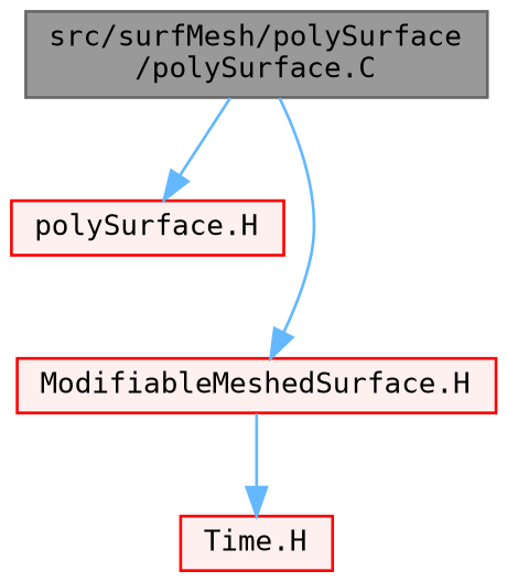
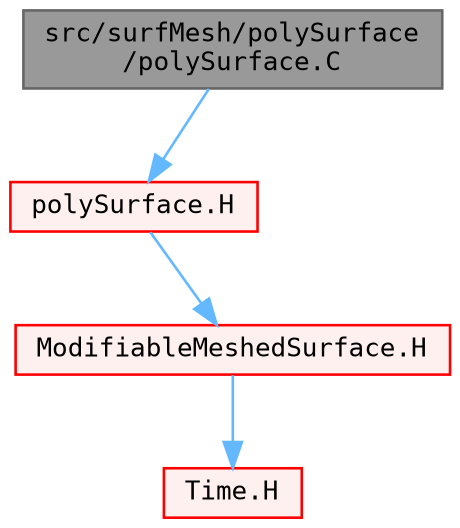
  digraph {
    fontname="DejaVu Sans Mono"
    node [color=red fillcolor="#FFF0F0" fontname="DejaVu Sans Mono" fontsize=10 shape=box style=filled]
    edge [color=steelblue1 fontname="DejaVu Sans Mono" fontsize=10 labelfontname=Helvetica labelfontsize=10 style=solid]
    n1 [color=gray40 fillcolor=grey60 fontcolor=black height=0.2 label="src/surfMesh/polySurface\l/polySurface.C" width=0.4]
    n2 [height=0.2 label="polySurface.H" width=0.4]
    n3 [height=0.2 label="ModifiableMeshedSurface.H" width=0.4]
    n4 [height=0.2 label="Time.H" width=0.4]
    n1 -> n2
-   n1 -> n3
+   n2 -> n3
    n3 -> n4
  }
